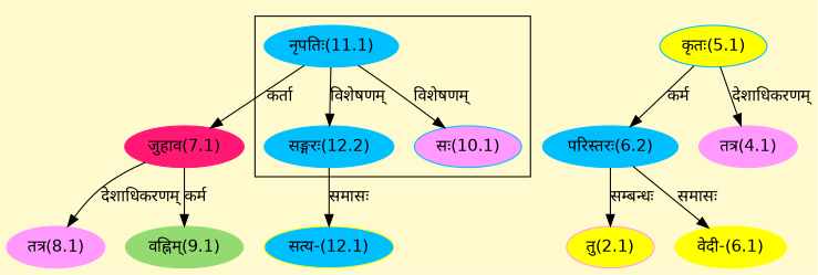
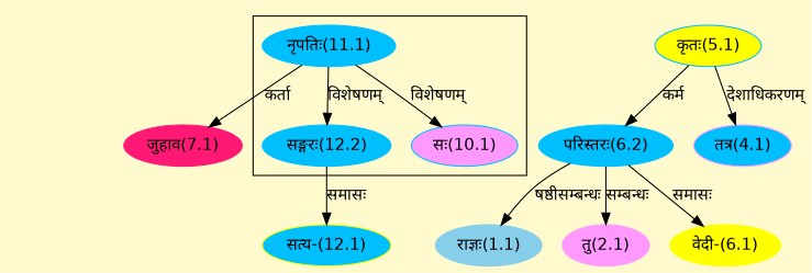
  digraph {
    bgcolor=lemonchiffon1
    compound=true
    fontname="DejaVu Sans"
    rankdir=BT
    node [color="#00BFFF" fontname="DejaVu Sans" style=filled]
    edge [dir=back fontname="DejaVu Sans"]
    n1 [fillcolor="#FF99FF" label="सः(10.1)"]
    n2 [label="नृपतिः(11.1)"]
    n3 [label="सङ्गरः(12.2)"]
    n4 [color="#FF1975" label="जुहाव(7.1)"]
+   n5 [color="#87CEEB" label="राज्ञः(1.1)"]
    n6 [label="परिस्तरः(6.2)"]
    n7 [fillcolor="#FFFF00" label="कृतः(5.1)"]
-   n8 [color="#FF99FF" label="तु(2.1)" fillcolor="#FFFF00"]
-   n9 [color="#FF99FF" label="तत्र(4.1)"]
+   n8 [color="#FF99FF" label="तु(2.1)"]
+   n9 [color="#FF99FF" label="तत्र(4.1)" fillcolor="#00BFFF"]
    n10 [color="#FFFF00" label="वेदी-(6.1)"]
-   n11 [color="#FF99FF" label="तत्र(8.1)"]
-   n12 [color="#93DB70" label="वह्निम्(9.1)"]
    n13 [color="#FFFF00" fillcolor="#00BFFF" label="सत्य-(12.1)"]
    subgraph cluster_1 {
      n1
      n2
      n3
    }
    n1 -> n2 [label="विशेषणम्"]
    n3 -> n2 [label="विशेषणम्"]
    n4 -> n2 [label="कर्ता"]
+   n5 -> n6 [label="षष्ठीसम्बन्धः"]
    n6 -> n7 [label="कर्म"]
    n8 -> n6 [label="सम्बन्धः"]
    n9 -> n7 [label="देशाधिकरणम्"]
    n10 -> n6 [label="समासः"]
-   n11 -> n4 [label="देशाधिकरणम्"]
-   n12 -> n4 [label="कर्म"]
    n13 -> n3 [label="समासः"]
  }
